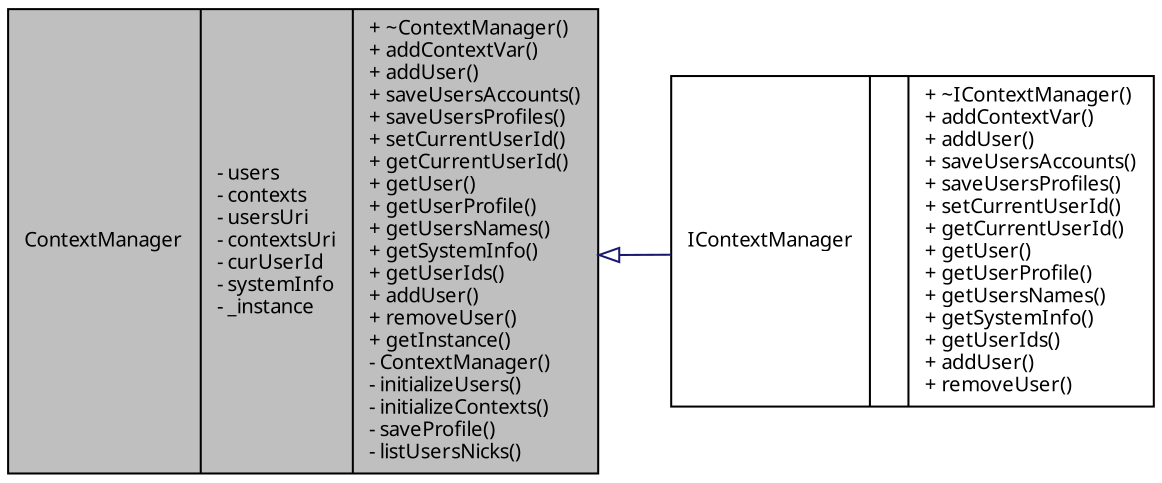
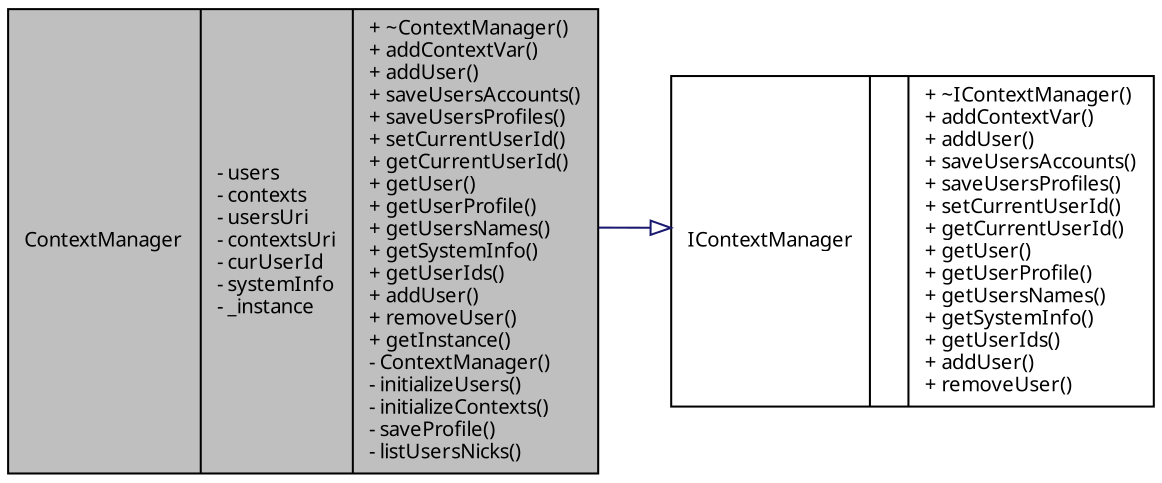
  digraph {
    rankdir=LR
    fontname="Noto Sans"
    node [color=black fontname="Noto Sans" fontsize=10 shape=record style=filled]
    n1 [fillcolor=grey75 fontcolor=black height=0.2 label="{ContextManager\n|- users\l- contexts\l- usersUri\l- contextsUri\l- curUserId\l- systemInfo\l- _instance\l|+ ~ContextManager()\l+ addContextVar()\l+ addUser()\l+ saveUsersAccounts()\l+ saveUsersProfiles()\l+ setCurrentUserId()\l+ getCurrentUserId()\l+ getUser()\l+ getUserProfile()\l+ getUsersNames()\l+ getSystemInfo()\l+ getUserIds()\l+ addUser()\l+ removeUser()\l+ getInstance()\l- ContextManager()\l- initializeUsers()\l- initializeContexts()\l- saveProfile()\l- listUsersNicks()\l}" width=0.4]
    n2 [fillcolor=white height=0.2 label="{IContextManager\n||+ ~IContextManager()\l+ addContextVar()\l+ addUser()\l+ saveUsersAccounts()\l+ saveUsersProfiles()\l+ setCurrentUserId()\l+ getCurrentUserId()\l+ getUser()\l+ getUserProfile()\l+ getUsersNames()\l+ getSystemInfo()\l+ getUserIds()\l+ addUser()\l+ removeUser()\l}" width=0.4]
-   n1 -> n2 [arrowtail=empty color=midnightblue dir=back fontname="Noto Sans" fontsize=10 labelfontname="FreeSans.ttf" labelfontsize=10 style=solid]
+   n2 -> n1 [arrowtail=empty color=midnightblue dir=back fontname="Noto Sans" fontsize=10 labelfontname="FreeSans.ttf" labelfontsize=10 style=solid]
  }
